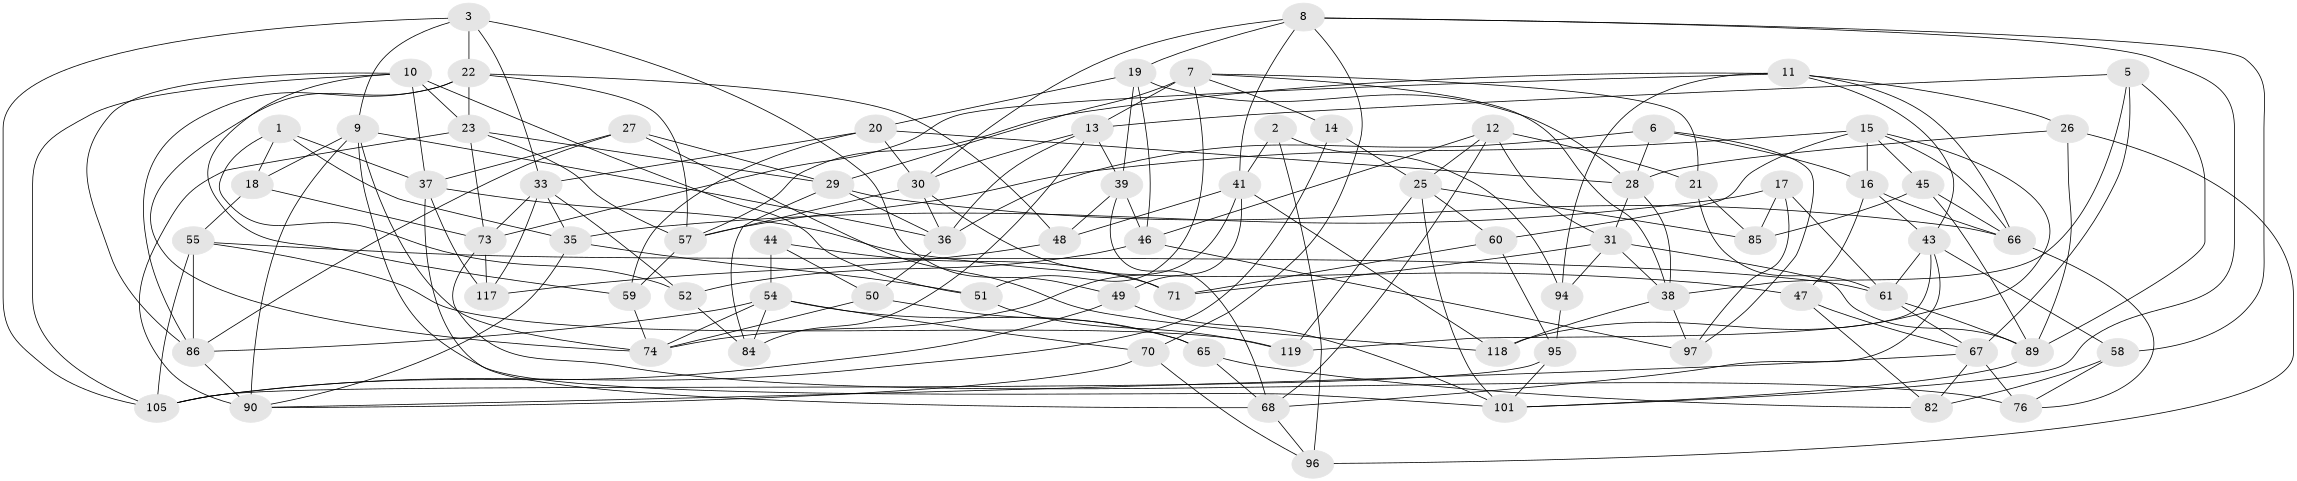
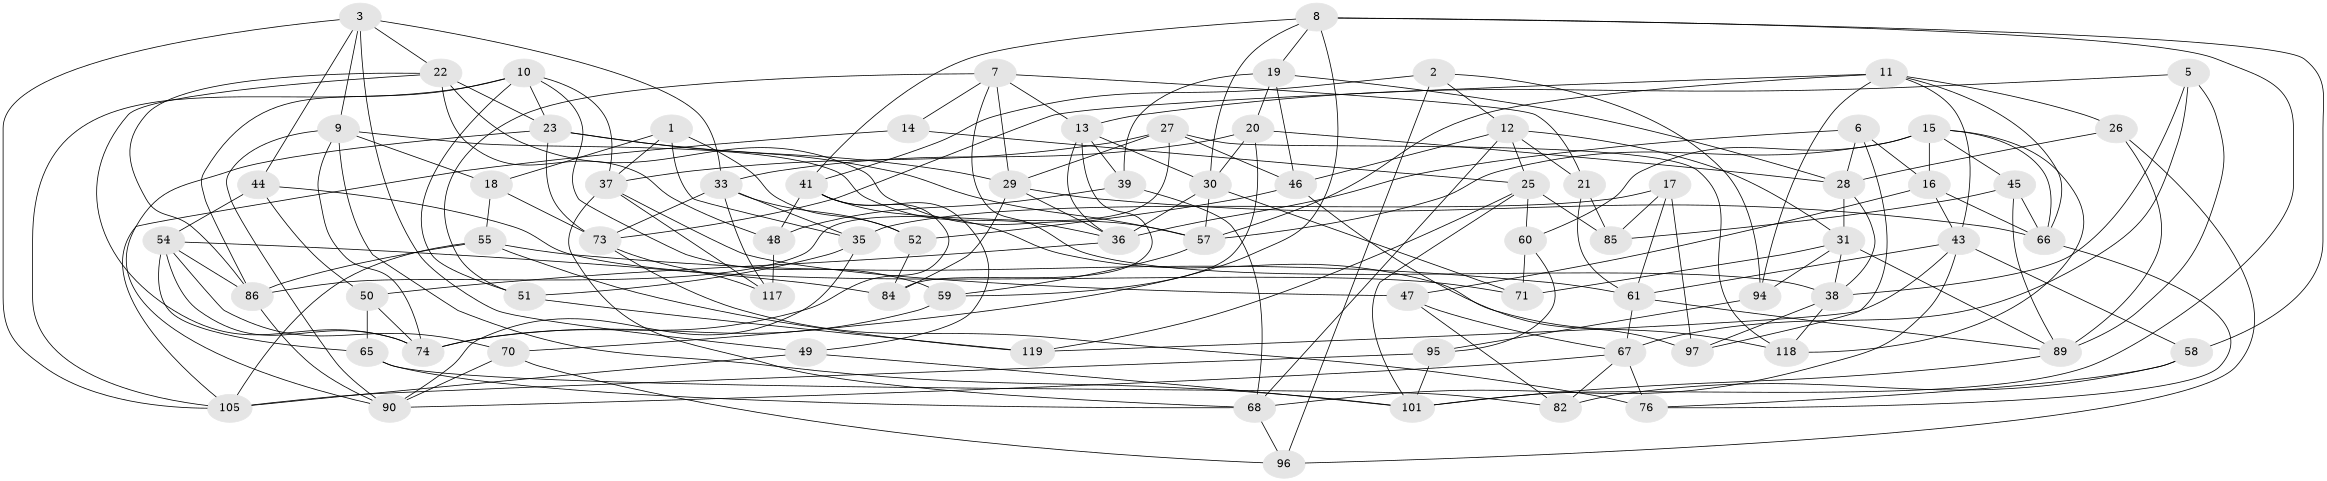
  graph {
    node [color=gray90 style=filled]
    1
    18
    35 [super="+99"]
    37 [super="+62"]
    52
    73 [super="+75"]
    55 [super="+63"]
    51
    90 [super="+98"]
    68 [super="+109"]
    47
    117
    84
    12 [super="+112"]
    21
    25 [super="+80"]
    31 [super="+53"]
    46 [super="+108"]
    2
    41 [super="+115"]
    94
    96
    49
    74 [super="+91"]
    118
    48
    95
    3 [super="+4"]
    9 [super="+32"]
    22 [super="+92"]
    33 [super="+78"]
    44
    105 [super="+111"]
    36 [super="+116"]
    101 [super="+110"]
    23 [super="+34"]
    86 [super="+93"]
    57 [super="+113"]
    71
    50
    54 [super="+72"]
    13 [super="+104"]
    30 [super="+64"]
    39
    5
    38 [super="+81"]
    67 [super="+102"]
    89 [super="+100"]
    97
    82 [super="+107"]
    76
    16 [super="+88"]
    43 [super="+103"]
    66 [super="+69"]
    6
    28 [super="+87"]
    7 [super="+120"]
    14
    29 [super="+56"]
    61 [super="+114"]
    85
    119
    8 [super="+83"]
    19 [super="+40"]
    58
    70
    20 [super="+24"]
    10 [super="+106"]
    59
    11 [super="+79"]
    26
    60
    15 [super="+77"]
    45
    17
    27
    65
    1 -- 18
    1 -- 35
    1 -- 37
    1 -- 52
    18 -- 73
    18 -- 55
    35 -- 51
    35 -- 90
    37 -- 68
    37 -- 47
    37 -- 117
    52 -- 84
    73 -- 117
    73 -- 76
    55 -- 105
    55 -- 86
    55 -- 61
    55 -- 119
    51 -- 119
    68 -- 96
    47 -- 67
    47 -- 82
    12 -- 68
    12 -- 21
    12 -- 25
    12 -- 31
    12 -- 46
    21 -- 61
    21 -- 85
    25 -- 101
    25 -- 85
    25 -- 119
    25 -- 60
    31 -- 94
    31 -- 71
    31 -- 38
    31 -- 89
    46 -- 52
    46 -- 97
+   2 -- 12
    2 -- 41
    2 -- 94
    2 -- 96
    41 -- 49
    41 -- 74
    41 -- 118
    41 -- 48
    94 -- 95
    49 -- 105
    49 -- 101
    48 -- 117
    95 -- 105
    95 -- 101
    3 -- 49
    3 -- 9
    3 -- 22
    3 -- 33
+   3 -- 44
    3 -- 105
    9 -- 18
    9 -- 90
    9 -- 74
    9 -- 36
    9 -- 101
    22 -- 74
    22 -- 48
    22 -- 23
    22 -- 86
    22 -- 57
    33 -- 35
    33 -- 52
    33 -- 73
    33 -- 117
    44 -- 71
    44 -- 50
    44 -- 54
    36 -- 50
    23 -- 73
    23 -- 90
    23 -- 57
    23 -- 29
    86 -- 90
    57 -- 59
    50 -- 74
    50 -- 65
    54 -- 84
    54 -- 74
    54 -- 86
    54 -- 70
    54 -- 65
    13 -- 84
    13 -- 36
    13 -- 30
    13 -- 39
    30 -- 36
    30 -- 57
    30 -- 71
    39 -- 68
    39 -- 48
    5 -- 13
    5 -- 38
    5 -- 67
    5 -- 89
    38 -- 118
    38 -- 97
    67 -- 90
    67 -- 82
    67 -- 76
    89 -- 101
    16 -- 47
    16 -- 43
    16 -- 66
    43 -- 68
    43 -- 61
    43 -- 119
    43 -- 58
    66 -- 76
    6 -- 36
    6 -- 97
    6 -- 16
    6 -- 28
    28 -- 31
    28 -- 38
    7 -- 51
    7 -- 21
    7 -- 13
    7 -- 38
    7 -- 14
    7 -- 29
    14 -- 25
    14 -- 105
    29 -- 84
    29 -- 36
    29 -- 66
    61 -- 67
    61 -- 89
    8 -- 41
    8 -- 101
    8 -- 30
    8 -- 19
    8 -- 58
    8 -- 70
    19 -- 46
    19 -- 39
    19 -- 28
    19 -- 20 [weight=2]
    58 -- 82
    58 -- 76
    70 -- 90
    70 -- 96
    20 -- 33
    20 -- 30
    20 -- 28
    20 -- 59
    10 -- 37
    10 -- 51
    10 -- 105
    10 -- 23
    10 -- 86
    10 -- 59
    59 -- 74
    11 -- 73
    11 -- 94
    11 -- 57
    11 -- 43
    11 -- 66
    11 -- 26
    26 -- 96
    26 -- 89
    26 -- 28
    60 -- 95
    60 -- 71
    15 -- 118
    15 -- 57
    15 -- 16 [weight=2]
    15 -- 66
    15 -- 60
    15 -- 45
    45 -- 89
    45 -- 66
    45 -- 85
    17 -- 35
    17 -- 97
    17 -- 61
    17 -- 85
    27 -- 37
-   39 -- 46
+   27 -- 46
    27 -- 118
    27 -- 86
    27 -- 29
    65 -- 68
    65 -- 82
  }
